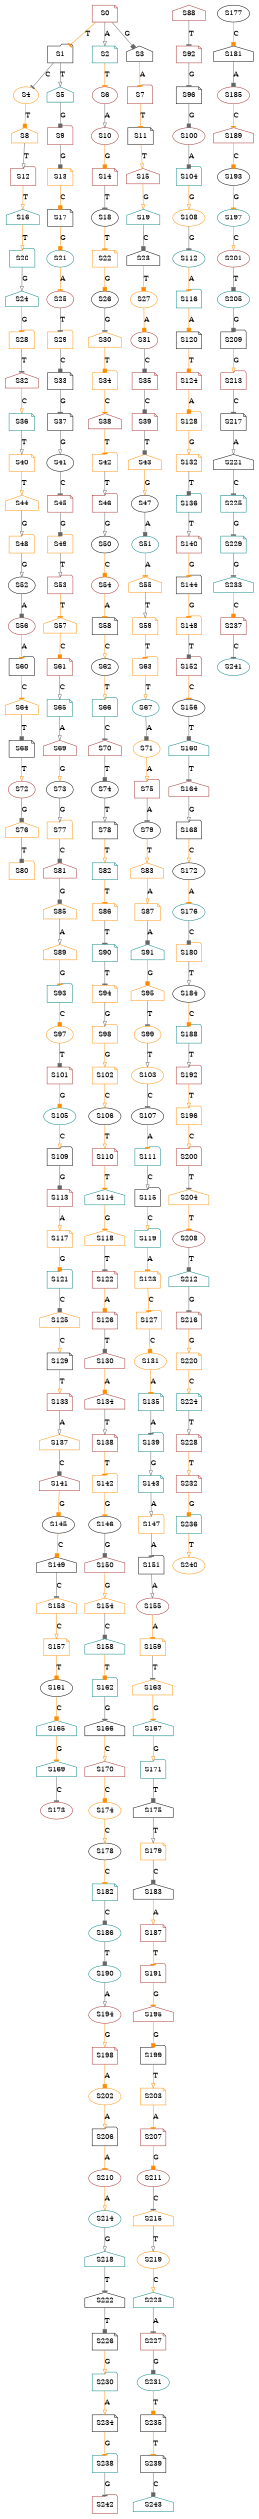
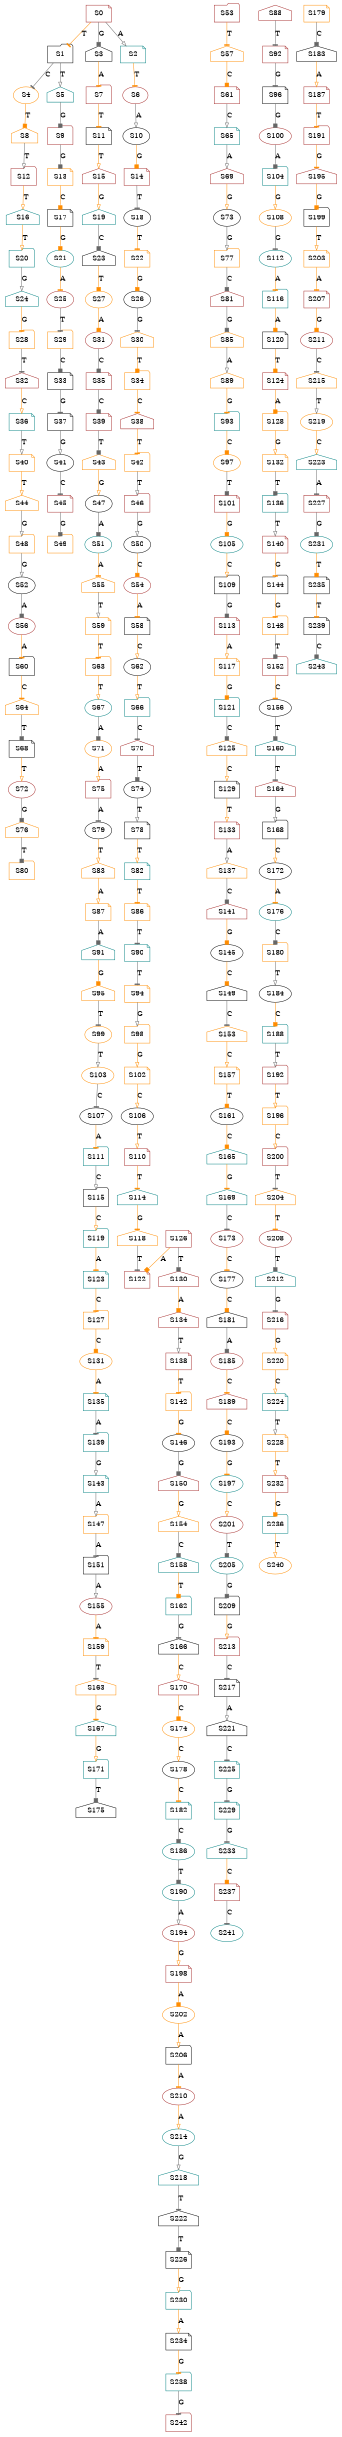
  strict digraph {
    node [color=brown shape=note]
    edge [arrowhead=onormal color=darkorange]
    S1 [color=black shape=folder]
    S0
    S2 [color=teal]
    S3 [color=black shape=house]
    S4 [color=darkorange shape=ellipse]
    S5 [color=teal shape=house]
    S6 [shape=ellipse]
    S7 [shape=folder]
    S8 [color=darkorange shape=house]
    S9 [shape=folder]
-   S10 [shape=ellipse]
+   S10 [color=black shape=ellipse]
    S11 [color=black]
    S12 [shape=folder]
    S13 [color=darkorange]
    S14
    S15 [shape=house]
    S16 [color=teal shape=house]
    S17 [color=black]
    S18 [color=black shape=ellipse]
    S19 [color=teal shape=house]
    S20 [color=teal shape=folder]
    S21 [color=teal shape=ellipse]
    S22 [color=darkorange]
    S23 [color=black shape=house]
    S24 [color=teal shape=house]
    S25 [shape=ellipse]
    S26 [color=black shape=ellipse]
    S27 [color=darkorange shape=ellipse]
    S28 [color=darkorange shape=folder]
    S29 [color=darkorange shape=folder]
    S30 [color=darkorange shape=house]
    S31 [shape=ellipse]
    S32 [shape=house]
    S33 [color=black]
    S34 [color=darkorange shape=folder]
    S35
    S36 [color=teal]
    S37 [color=black]
    S38 [shape=house]
    S39
    S40 [color=darkorange]
    S41 [color=black shape=ellipse]
    S42 [color=darkorange shape=folder]
    S43 [color=darkorange shape=house]
    S44 [color=darkorange shape=house]
    S45
    S46 [shape=folder]
    S47 [color=black shape=ellipse]
    S48 [color=darkorange shape=folder]
    S49 [color=darkorange shape=folder]
    S50 [color=black shape=ellipse]
    S51 [color=teal shape=ellipse]
    S52 [color=black shape=ellipse]
    S53 [shape=folder]
    S54 [shape=ellipse]
    S55 [color=darkorange shape=house]
    S56 [shape=ellipse]
    S57 [color=darkorange shape=house]
    S58 [color=black]
    S59 [color=darkorange]
    S60 [color=black shape=folder]
    S61
    S62 [color=black shape=ellipse]
    S63 [color=darkorange shape=folder]
    S64 [color=darkorange shape=house]
    S65 [color=teal]
    S66 [color=teal shape=folder]
    S67 [color=teal shape=ellipse]
    S68 [color=black]
    S69 [shape=house]
    S70 [shape=house]
    S71 [color=darkorange shape=ellipse]
    S72 [shape=ellipse]
    S73 [color=black shape=ellipse]
    S74 [color=black shape=ellipse]
    S75 [shape=folder]
    S76 [color=darkorange shape=house]
    S77 [color=darkorange shape=folder]
    S78 [color=black]
    S79 [color=black shape=ellipse]
    S80 [color=darkorange shape=folder]
    S81 [shape=house]
    S82 [color=teal]
    S83 [color=darkorange shape=house]
    S85 [color=darkorange shape=house]
    S86 [color=darkorange]
    S87 [color=darkorange]
    S89 [color=darkorange shape=house]
    S90 [color=teal]
    S91 [color=teal shape=house]
    S88 [shape=house]
    S92
    S93 [color=teal shape=folder]
    S94 [color=darkorange]
    S95 [color=darkorange shape=house]
    S96 [color=black]
    S97 [color=darkorange shape=ellipse]
    S98 [color=darkorange shape=folder]
    S99 [color=darkorange shape=ellipse]
    S100 [shape=ellipse]
    S101
    S102 [color=darkorange]
    S103 [color=darkorange shape=ellipse]
    S104 [color=teal shape=folder]
    S105 [color=teal shape=ellipse]
    S106 [color=black shape=ellipse]
    S107 [color=black shape=ellipse]
    S108 [color=darkorange shape=ellipse]
    S109 [color=black shape=folder]
    S110
    S111 [color=teal shape=folder]
    S112 [color=teal shape=ellipse]
    S113
    S114 [color=teal shape=house]
    S115 [color=black shape=folder]
    S116 [color=teal shape=folder]
    S117 [color=darkorange]
    S118 [color=darkorange shape=house]
    S119 [color=teal shape=folder]
    S120 [color=black]
    S121 [color=teal shape=folder]
    S122
-   S123 [color=darkorange]
+   S123 [color=teal]
    S124
    S125 [color=darkorange shape=house]
    S126
    S127 [color=darkorange shape=folder]
    S128 [color=darkorange shape=folder]
    S129 [color=black]
    S130 [shape=house]
    S131 [color=darkorange shape=ellipse]
    S132 [color=darkorange]
    S133
    S134 [shape=house]
    S135 [color=teal]
    S136 [color=teal shape=folder]
    S137 [color=darkorange shape=house]
    S138
    S139 [color=teal shape=folder]
    S140
    S141 [shape=house]
    S142 [color=darkorange shape=folder]
    S143 [color=teal]
    S144 [color=black shape=folder]
    S145 [color=black shape=ellipse]
    S146 [color=black shape=ellipse]
    S147 [color=darkorange shape=folder]
    S148 [color=darkorange shape=folder]
    S149 [color=black shape=house]
    S150 [shape=house]
    S151 [color=black shape=folder]
    S152 [shape=folder]
    S153 [color=darkorange shape=house]
    S154 [color=darkorange shape=house]
    S155 [shape=ellipse]
    S156 [color=black shape=ellipse]
    S157 [color=darkorange]
    S158 [color=teal shape=house]
    S159 [color=darkorange]
    S160 [color=teal shape=house]
    S161 [color=black shape=ellipse]
    S162 [color=teal shape=folder]
    S163 [color=darkorange shape=house]
    S164 [shape=house]
    S165 [color=teal shape=house]
    S166 [color=black shape=house]
    S167 [color=teal shape=house]
    S168 [color=black shape=folder]
    S169 [color=teal shape=house]
    S170 [shape=house]
    S171 [color=teal shape=folder]
    S172 [color=black shape=ellipse]
    S173 [shape=ellipse]
    S174 [color=darkorange shape=ellipse]
    S175 [color=black shape=house]
    S176 [color=teal shape=ellipse]
    S177 [color=black shape=ellipse]
    S178 [color=black shape=ellipse]
    S179 [color=darkorange]
    S180 [color=darkorange shape=folder]
    S181 [color=black shape=house]
    S182 [color=teal]
    S183 [color=black shape=house]
    S184 [color=black shape=ellipse]
    S185 [shape=ellipse]
    S186 [color=teal shape=ellipse]
    S187
    S188 [color=teal shape=folder]
    S189 [shape=house]
    S190 [color=teal shape=ellipse]
    S191 [shape=folder]
    S192 [shape=folder]
    S193 [color=black shape=ellipse]
    S194 [shape=ellipse]
    S195 [shape=house]
    S196 [color=darkorange shape=folder]
    S197 [color=teal shape=ellipse]
    S198
    S199 [color=black shape=folder]
    S200 [shape=folder]
    S201 [shape=ellipse]
    S202 [color=darkorange shape=ellipse]
    S203 [color=darkorange]
    S204 [color=darkorange shape=house]
    S205 [color=teal shape=ellipse]
    S206 [color=black shape=folder]
    S207
    S208 [shape=ellipse]
    S209 [color=black shape=folder]
    S210 [shape=ellipse]
    S211 [shape=ellipse]
    S212 [color=teal shape=house]
    S213 [shape=folder]
    S214 [color=teal shape=ellipse]
    S215 [color=darkorange shape=house]
    S216
    S217 [color=black]
    S218 [color=teal shape=house]
    S219 [color=darkorange shape=ellipse]
    S220 [color=darkorange]
    S221 [color=black shape=house]
    S222 [color=black shape=house]
    S223 [color=teal shape=house]
    S224 [color=teal]
    S225 [color=teal]
    S226 [color=black]
    S227
-   S228
+   S228 [color=darkorange]
    S229 [color=teal]
    S230 [color=teal shape=folder]
    S231 [color=teal shape=ellipse]
    S232
    S233 [color=teal shape=house]
    S234 [color=black]
    S235 [color=black]
    S236 [color=teal shape=folder]
    S237
    S238 [color=teal shape=folder]
    S239 [color=black]
    S240 [color=darkorange shape=ellipse]
    S241 [color=teal shape=ellipse]
    S242 [shape=folder]
    S243 [color=teal shape=house]
    S1 -> S4 [arrowhead=tee color=gray40 label=C]
    S1 -> S5 [color=gray40 label=T]
    S0 -> S1 [arrowhead=tee label=T]
    S0 -> S2 [color=gray40 label=A]
    S0 -> S3 [arrowhead=box color=gray40 label=G]
    S2 -> S6 [arrowhead=tee label=T]
    S3 -> S7 [arrowhead=tee label=A]
    S4 -> S8 [arrowhead=box label=T]
    S5 -> S9 [arrowhead=box color=gray40 label=G]
    S6 -> S10 [color=gray40 label=A]
    S7 -> S11 [arrowhead=tee label=T]
    S8 -> S12 [color=gray40 label=T]
    S9 -> S13 [arrowhead=box color=gray40 label=G]
    S10 -> S14 [arrowhead=box label=G]
    S11 -> S15 [label=T]
    S12 -> S16 [label=T]
    S13 -> S17 [arrowhead=box label=C]
    S14 -> S18 [arrowhead=tee color=gray40 label=T]
    S15 -> S19 [label=G]
    S16 -> S20 [label=T]
    S17 -> S21 [arrowhead=box label=G]
    S18 -> S22 [arrowhead=tee label=T]
    S19 -> S23 [arrowhead=box color=gray40 label=C]
    S20 -> S24 [color=gray40 label=G]
    S21 -> S25 [arrowhead=tee label=A]
    S22 -> S26 [arrowhead=box label=G]
    S23 -> S27 [arrowhead=box label=T]
    S24 -> S28 [arrowhead=tee label=G]
    S25 -> S29 [arrowhead=tee color=gray40 label=T]
    S26 -> S30 [arrowhead=tee color=gray40 label=G]
    S27 -> S31 [arrowhead=box label=A]
    S28 -> S32 [arrowhead=tee color=gray40 label=T]
    S29 -> S33 [arrowhead=box color=gray40 label=C]
    S30 -> S34 [arrowhead=box label=T]
    S31 -> S35 [arrowhead=box color=gray40 label=C]
    S32 -> S36 [label=C]
    S33 -> S37 [arrowhead=tee color=gray40 label=G]
    S34 -> S38 [arrowhead=tee label=C]
    S35 -> S39 [arrowhead=box color=gray40 label=C]
    S36 -> S40 [color=gray40 label=T]
    S37 -> S41 [color=gray40 label=G]
    S38 -> S42 [arrowhead=tee label=T]
    S39 -> S43 [arrowhead=box color=gray40 label=T]
    S40 -> S44 [label=T]
    S41 -> S45 [arrowhead=tee color=gray40 label=C]
    S42 -> S46 [color=gray40 label=T]
    S43 -> S47 [label=G]
    S44 -> S48 [color=gray40 label=G]
    S45 -> S49 [arrowhead=box color=gray40 label=G]
    S46 -> S50 [color=gray40 label=G]
    S47 -> S51 [arrowhead=box color=gray40 label=A]
    S48 -> S52 [color=gray40 label=G]
-   S49 -> S53 [color=gray40 label=T]
    S50 -> S54 [arrowhead=box label=C]
    S51 -> S55 [arrowhead=tee label=A]
    S52 -> S56 [arrowhead=box color=gray40 label=A]
    S53 -> S57 [arrowhead=tee label=T]
    S54 -> S58 [arrowhead=tee label=A]
    S55 -> S59 [color=gray40 label=T]
    S56 -> S60 [arrowhead=tee label=A]
    S57 -> S61 [arrowhead=box label=C]
    S58 -> S62 [label=C]
    S59 -> S63 [arrowhead=tee label=T]
    S60 -> S64 [arrowhead=tee label=C]
    S61 -> S65 [color=gray40 label=C]
    S62 -> S66 [label=T]
    S63 -> S67 [label=T]
    S64 -> S68 [arrowhead=box color=gray40 label=T]
    S65 -> S69 [color=gray40 label=A]
    S66 -> S70 [arrowhead=tee color=gray40 label=C]
    S67 -> S71 [arrowhead=box color=gray40 label=A]
    S68 -> S72 [label=T]
    S69 -> S73 [label=G]
    S70 -> S74 [arrowhead=box color=gray40 label=T]
    S71 -> S75 [label=A]
    S72 -> S76 [arrowhead=box color=gray40 label=G]
    S73 -> S77 [color=gray40 label=G]
    S74 -> S78 [color=gray40 label=T]
    S75 -> S79 [arrowhead=tee color=gray40 label=A]
    S76 -> S80 [arrowhead=box color=gray40 label=T]
    S77 -> S81 [arrowhead=box color=gray40 label=C]
    S78 -> S82 [label=T]
    S79 -> S83 [label=T]
    S81 -> S85 [arrowhead=box color=gray40 label=G]
    S82 -> S86 [arrowhead=tee label=T]
    S83 -> S87 [label=A]
    S85 -> S89 [color=gray40 label=A]
    S86 -> S90 [arrowhead=tee color=gray40 label=T]
    S87 -> S91 [arrowhead=box color=gray40 label=A]
    S89 -> S93 [arrowhead=tee label=G]
    S90 -> S94 [arrowhead=tee color=gray40 label=T]
    S91 -> S95 [arrowhead=box label=G]
    S88 -> S92 [arrowhead=tee color=gray40 label=T]
    S92 -> S96 [arrowhead=tee color=gray40 label=G]
    S93 -> S97 [arrowhead=box label=C]
    S94 -> S98 [color=gray40 label=G]
    S95 -> S99 [arrowhead=tee color=gray40 label=T]
    S96 -> S100 [arrowhead=box color=gray40 label=G]
    S97 -> S101 [arrowhead=box color=gray40 label=T]
    S98 -> S102 [label=G]
    S99 -> S103 [color=gray40 label=T]
    S100 -> S104 [arrowhead=box color=gray40 label=A]
    S101 -> S105 [arrowhead=box label=G]
    S102 -> S106 [label=C]
    S103 -> S107 [arrowhead=tee color=gray40 label=C]
    S104 -> S108 [label=G]
    S105 -> S109 [label=C]
    S106 -> S110 [label=T]
    S107 -> S111 [arrowhead=tee label=A]
    S108 -> S112 [arrowhead=tee color=gray40 label=G]
    S109 -> S113 [arrowhead=box color=gray40 label=G]
    S110 -> S114 [arrowhead=tee label=T]
    S111 -> S115 [color=gray40 label=C]
    S112 -> S116 [arrowhead=tee label=A]
    S113 -> S117 [label=A]
    S114 -> S118 [arrowhead=tee label=G]
    S115 -> S119 [label=C]
    S116 -> S120 [arrowhead=box label=A]
    S117 -> S121 [arrowhead=box label=G]
    S118 -> S122 [arrowhead=tee color=gray40 label=T]
    S119 -> S123 [arrowhead=tee label=A]
    S120 -> S124 [arrowhead=box label=T]
    S121 -> S125 [arrowhead=box color=gray40 label=C]
-   S122 -> S126 [arrowhead=box label=A]
+   S126 -> S122 [arrowhead=box label=A]
    S123 -> S127 [arrowhead=tee label=C]
    S124 -> S128 [arrowhead=box label=A]
    S125 -> S129 [label=C]
    S126 -> S130 [arrowhead=box color=gray40 label=T]
    S127 -> S131 [arrowhead=box label=C]
    S128 -> S132 [label=G]
    S129 -> S133 [label=T]
    S130 -> S134 [arrowhead=box label=A]
    S131 -> S135 [arrowhead=tee label=A]
    S132 -> S136 [arrowhead=box color=gray40 label=T]
    S133 -> S137 [color=gray40 label=A]
    S134 -> S138 [color=gray40 label=T]
    S135 -> S139 [arrowhead=tee color=gray40 label=A]
    S136 -> S140 [color=gray40 label=T]
    S137 -> S141 [arrowhead=box color=gray40 label=C]
    S138 -> S142 [arrowhead=tee label=T]
    S139 -> S143 [color=gray40 label=G]
    S140 -> S144 [arrowhead=tee label=G]
    S141 -> S145 [arrowhead=box label=G]
    S142 -> S146 [arrowhead=tee label=G]
    S143 -> S147 [color=gray40 label=A]
    S144 -> S148 [arrowhead=tee label=G]
    S145 -> S149 [arrowhead=box label=C]
    S146 -> S150 [arrowhead=box color=gray40 label=G]
    S147 -> S151 [arrowhead=tee color=gray40 label=A]
    S148 -> S152 [arrowhead=box color=gray40 label=T]
    S149 -> S153 [arrowhead=tee color=gray40 label=C]
    S150 -> S154 [label=G]
    S151 -> S155 [color=gray40 label=A]
    S152 -> S156 [arrowhead=tee label=C]
    S153 -> S157 [label=C]
    S154 -> S158 [arrowhead=box color=gray40 label=C]
    S155 -> S159 [arrowhead=tee label=A]
    S156 -> S160 [arrowhead=box color=gray40 label=T]
    S157 -> S161 [arrowhead=box label=T]
    S158 -> S162 [arrowhead=box label=T]
    S159 -> S163 [arrowhead=tee color=gray40 label=T]
    S160 -> S164 [arrowhead=tee color=gray40 label=T]
    S161 -> S165 [arrowhead=box label=C]
    S162 -> S166 [arrowhead=tee color=gray40 label=G]
    S163 -> S167 [arrowhead=tee label=G]
    S164 -> S168 [color=gray40 label=G]
    S165 -> S169 [arrowhead=tee label=G]
    S166 -> S170 [label=C]
    S167 -> S171 [label=G]
    S168 -> S172 [label=C]
    S169 -> S173 [arrowhead=tee color=gray40 label=C]
    S170 -> S174 [arrowhead=box label=C]
    S171 -> S175 [arrowhead=box color=gray40 label=T]
    S172 -> S176 [arrowhead=tee label=A]
+   S173 -> S177 [arrowhead=tee label=C]
    S174 -> S178 [label=C]
-   S175 -> S179 [color=gray40 label=T]
    S176 -> S180 [arrowhead=box color=gray40 label=C]
    S177 -> S181 [arrowhead=box label=C]
    S178 -> S182 [arrowhead=tee label=C]
    S179 -> S183 [arrowhead=box color=gray40 label=C]
    S180 -> S184 [color=gray40 label=T]
    S181 -> S185 [arrowhead=box color=gray40 label=A]
    S182 -> S186 [arrowhead=box color=gray40 label=C]
    S183 -> S187 [label=A]
    S184 -> S188 [arrowhead=box label=C]
    S185 -> S189 [arrowhead=tee label=C]
    S186 -> S190 [arrowhead=box color=gray40 label=T]
    S187 -> S191 [arrowhead=tee label=T]
    S188 -> S192 [color=gray40 label=T]
    S189 -> S193 [arrowhead=box label=C]
    S190 -> S194 [color=gray40 label=A]
    S191 -> S195 [arrowhead=tee label=G]
    S192 -> S196 [label=T]
    S193 -> S197 [arrowhead=tee label=G]
    S194 -> S198 [label=G]
    S195 -> S199 [arrowhead=box label=G]
    S196 -> S200 [label=C]
    S197 -> S201 [label=C]
    S198 -> S202 [arrowhead=box label=A]
    S199 -> S203 [label=T]
    S200 -> S204 [arrowhead=tee color=gray40 label=T]
    S201 -> S205 [arrowhead=box color=gray40 label=T]
    S202 -> S206 [label=A]
    S203 -> S207 [arrowhead=tee label=A]
    S204 -> S208 [arrowhead=tee label=T]
    S205 -> S209 [arrowhead=box color=gray40 label=G]
    S206 -> S210 [arrowhead=tee label=A]
    S207 -> S211 [arrowhead=box label=G]
    S208 -> S212 [arrowhead=box color=gray40 label=T]
    S209 -> S213 [label=G]
    S210 -> S214 [label=A]
    S211 -> S215 [arrowhead=tee color=gray40 label=C]
    S212 -> S216 [arrowhead=tee color=gray40 label=G]
    S213 -> S217 [arrowhead=tee color=gray40 label=C]
    S214 -> S218 [color=gray40 label=G]
    S215 -> S219 [color=gray40 label=T]
    S216 -> S220 [label=G]
    S217 -> S221 [color=gray40 label=A]
    S218 -> S222 [arrowhead=tee color=gray40 label=T]
    S219 -> S223 [label=C]
    S220 -> S224 [label=C]
    S221 -> S225 [arrowhead=tee color=gray40 label=C]
    S222 -> S226 [arrowhead=box color=gray40 label=T]
    S223 -> S227 [arrowhead=tee color=gray40 label=A]
    S224 -> S228 [color=gray40 label=T]
    S225 -> S229 [arrowhead=tee color=gray40 label=G]
    S226 -> S230 [label=G]
    S227 -> S231 [arrowhead=box color=gray40 label=G]
    S228 -> S232 [label=T]
    S229 -> S233 [arrowhead=tee color=gray40 label=G]
    S230 -> S234 [label=A]
    S231 -> S235 [arrowhead=box label=T]
    S232 -> S236 [arrowhead=box label=G]
    S233 -> S237 [arrowhead=box label=C]
    S234 -> S238 [arrowhead=tee label=G]
    S235 -> S239 [arrowhead=tee label=T]
    S236 -> S240 [label=T]
    S237 -> S241 [arrowhead=tee color=gray40 label=C]
    S238 -> S242 [arrowhead=tee color=gray40 label=G]
    S239 -> S243 [arrowhead=box color=gray40 label=C]
  }
